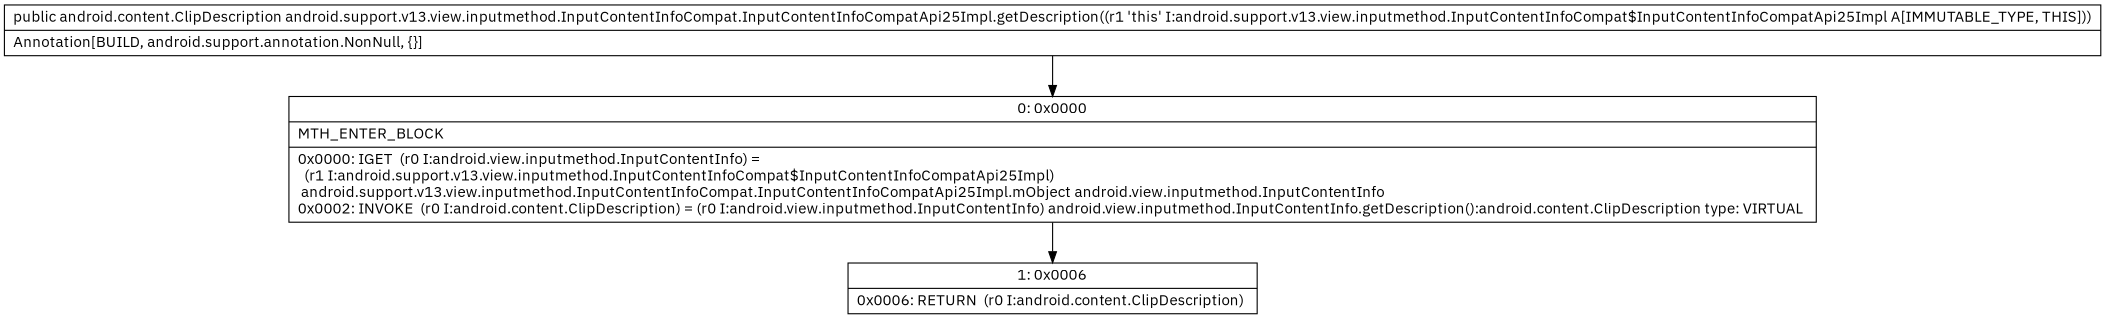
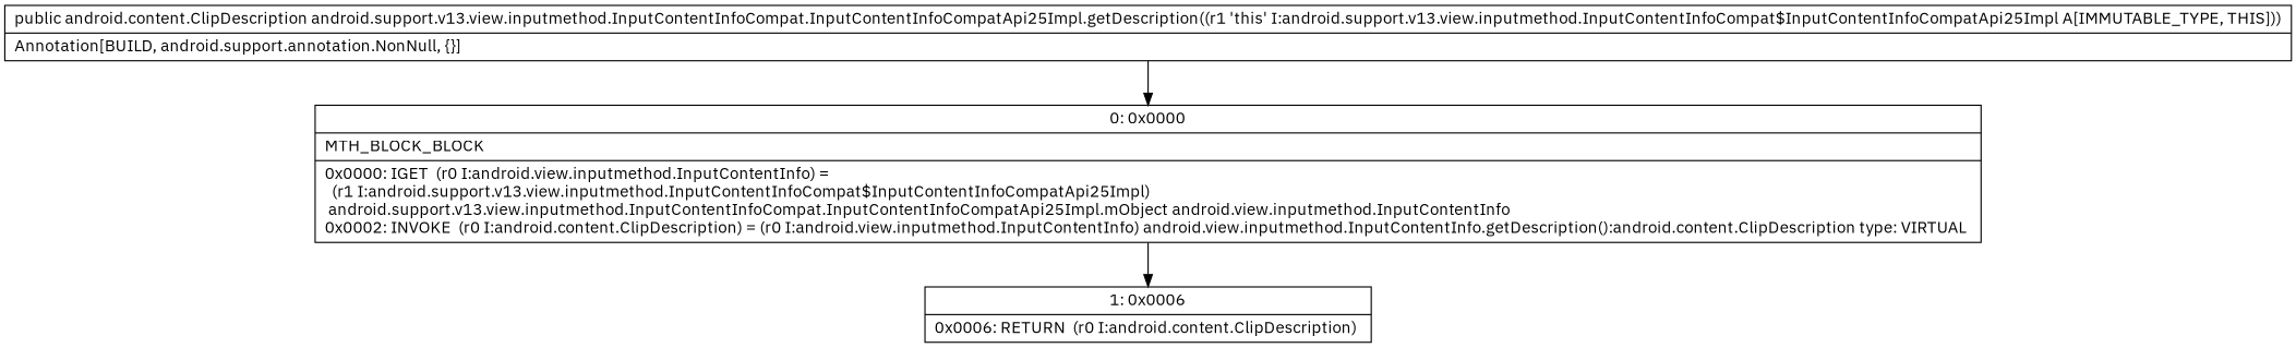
  digraph {
    fontname="IBM Plex Sans"
    node [shape=record fontname="IBM Plex Sans"]
    edge [fontname="IBM Plex Sans"]
-   n1 [label="{0\:\ 0x0000|MTH_ENTER_BLOCK\l|0x0000: IGET  (r0 I:android.view.inputmethod.InputContentInfo) = \l  (r1 I:android.support.v13.view.inputmethod.InputContentInfoCompat$InputContentInfoCompatApi25Impl)\l android.support.v13.view.inputmethod.InputContentInfoCompat.InputContentInfoCompatApi25Impl.mObject android.view.inputmethod.InputContentInfo \l0x0002: INVOKE  (r0 I:android.content.ClipDescription) = (r0 I:android.view.inputmethod.InputContentInfo) android.view.inputmethod.InputContentInfo.getDescription():android.content.ClipDescription type: VIRTUAL \l}"]
+   n1 [label="{0\:\ 0x0000|MTH_BLOCK_BLOCK\l|0x0000: IGET  (r0 I:android.view.inputmethod.InputContentInfo) = \l  (r1 I:android.support.v13.view.inputmethod.InputContentInfoCompat$InputContentInfoCompatApi25Impl)\l android.support.v13.view.inputmethod.InputContentInfoCompat.InputContentInfoCompatApi25Impl.mObject android.view.inputmethod.InputContentInfo \l0x0002: INVOKE  (r0 I:android.content.ClipDescription) = (r0 I:android.view.inputmethod.InputContentInfo) android.view.inputmethod.InputContentInfo.getDescription():android.content.ClipDescription type: VIRTUAL \l}"]
    n2 [label="{1\:\ 0x0006|0x0006: RETURN  (r0 I:android.content.ClipDescription) \l}"]
    n3 [label="{public android.content.ClipDescription android.support.v13.view.inputmethod.InputContentInfoCompat.InputContentInfoCompatApi25Impl.getDescription((r1 'this' I:android.support.v13.view.inputmethod.InputContentInfoCompat$InputContentInfoCompatApi25Impl A[IMMUTABLE_TYPE, THIS]))  | Annotation[BUILD, android.support.annotation.NonNull, \{\}]\l}"]
    n1 -> n2
    n3 -> n1
  }
